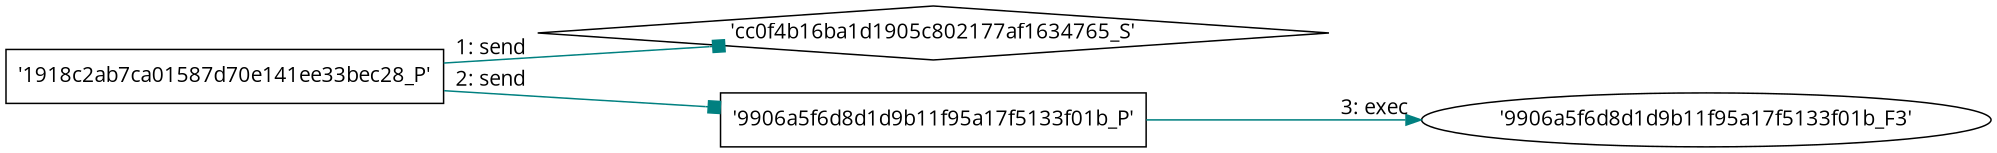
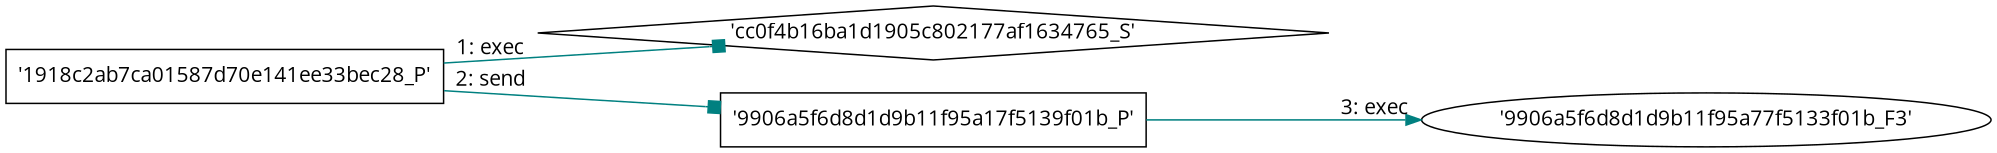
  digraph {
    engine=neato
    fixedsize=false
    fontname="Open Sans"
    fontsize=10
    nodesep=0.3
    rankdir=LR
    ranksep=0
    splines=true
    node [fontname="Open Sans" node_type=Process shape=box]
    edge [arrowhead=box color=teal fontname="Open Sans"]
    "'cc0f4b16ba1d1905c802177af1634765_S'" [node_type=Socket shape=diamond]
    "'1918c2ab7ca01587d70e141ee33bec28_P'"
-   "'9906a5f6d8d1d9b11f95a17f5133f01b_P'"
-   "'9906a5f6d8d1d9b11f95a17f5133f01b_F3'" [node_type=File shape=ellipse]
-   "'1918c2ab7ca01587d70e141ee33bec28_P'" -> "'cc0f4b16ba1d1905c802177af1634765_S'" [label="1: send"]
+   "'9906a5f6d8d1d9b11f95a17f5133f01b_P'" [label="'9906a5f6d8d1d9b11f95a17f5139f01b_P'"]
+   "'9906a5f6d8d1d9b11f95a17f5133f01b_F3'" [node_type=File shape=ellipse label="'9906a5f6d8d1d9b11f95a77f5133f01b_F3'"]
+   "'1918c2ab7ca01587d70e141ee33bec28_P'" -> "'cc0f4b16ba1d1905c802177af1634765_S'" [label="1: exec"]
    "'1918c2ab7ca01587d70e141ee33bec28_P'" -> "'9906a5f6d8d1d9b11f95a17f5133f01b_P'" [label="2: send"]
    "'9906a5f6d8d1d9b11f95a17f5133f01b_P'" -> "'9906a5f6d8d1d9b11f95a17f5133f01b_F3'" [arrowhead=normal label="3: exec"]
  }
